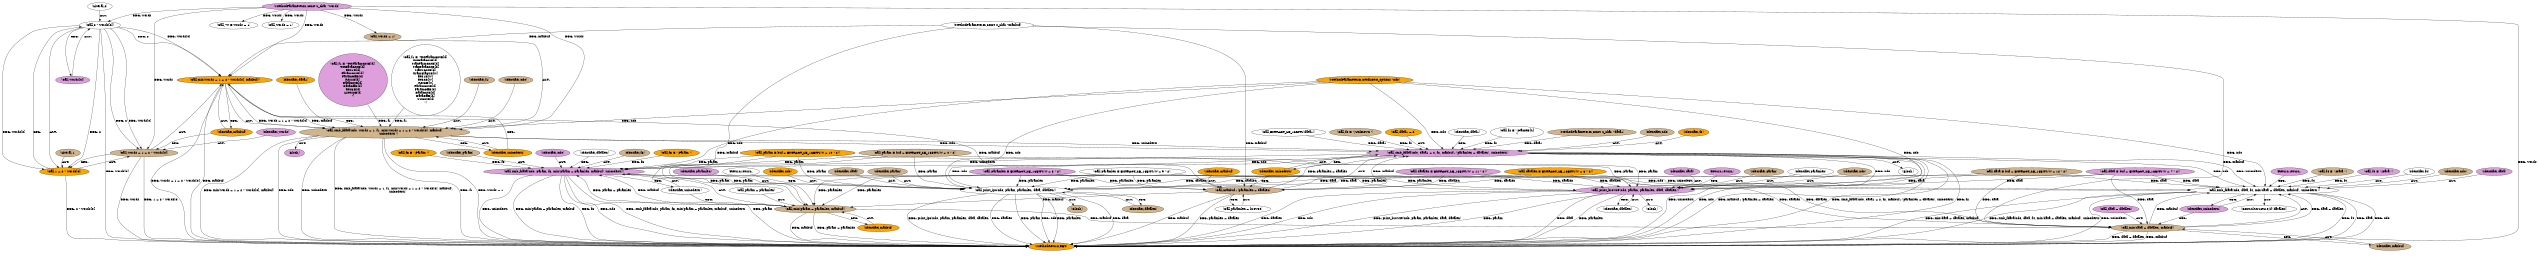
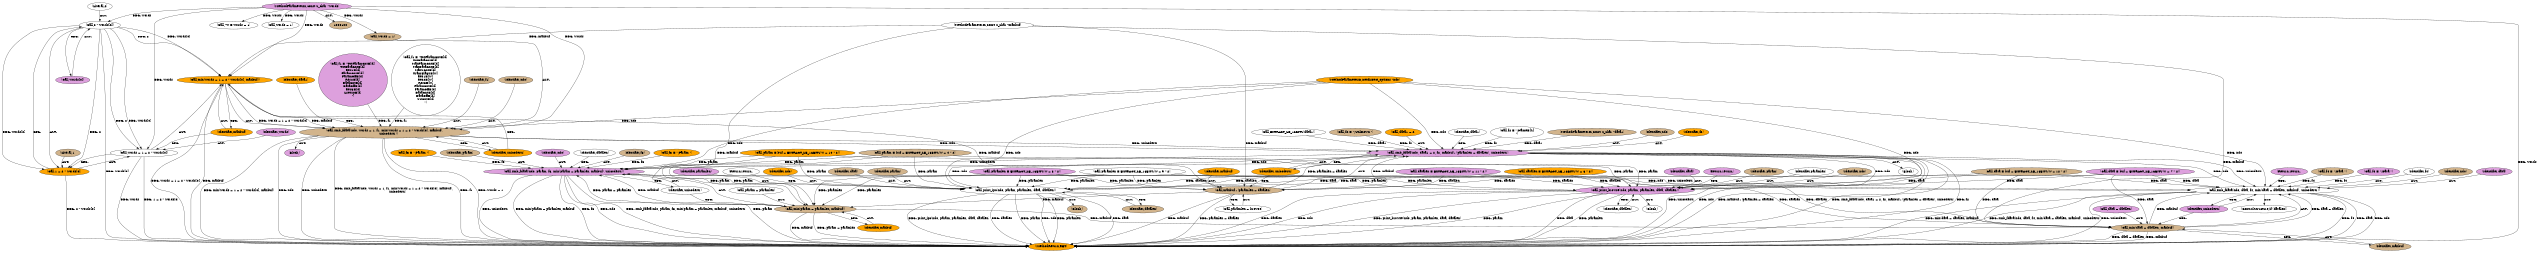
  digraph {
    node [fillcolor=tan style=filled]
    n1 [fillcolor=white label="(Call,2 * words[0])"]
    n2 [fillcolor=orange label="(Call,min(words + 1 + 2 * words[0], maxbuf))"]
-   n3 [label="(Call,words + 1 + 2 * words[0])"]
+   n3 [fillcolor=white label="(Call,words + 1 + 2 * words[0])"]
    n4 [fillcolor=orange label="(Call,1 + 2 * words[0])"]
    n5 [fillcolor=plum label="(Call,words[0])"]
    n6 [fillcolor=orange label="(MethodReturn,RET)"]
    n7 [label="(Call,smb_fdata(ndo, words + 1, f1, min(words + 1 + 2 * words[0], maxbuf),\n        unicodestr))"]
    n8 [label="(Call,maxbuf - (paramlen + datalen))"]
    n9 [fillcolor=orange label="(Identifier,maxbuf)"]
    n10 [fillcolor=plum label="(MethodParameterIn,const u_char *words)"]
    n11 [fillcolor=white label="(Call,*w = words + 1)"]
    n12 [fillcolor=white label="(Call,words + 1)"]
    n13 [label="(Call,words + 1)"]
+   1000100
    n15 [fillcolor=plum label="(Call,smb_fdata(ndo, data1 + 2, f2, maxbuf - (paramlen + datalen), unicodestr))"]
    n16 [fillcolor=orange label="(Identifier,unicodestr)"]
    n17 [fillcolor=plum label="(Block,)"]
    n18 [label="(Call,min(param + paramlen, maxbuf))"]
    n19 [fillcolor=white label="(Call,paramlen + browse)"]
    n20 [fillcolor=plum label="(Call,print_browse(ndo, param, paramlen, data, datalen))"]
    n21 [fillcolor=white label="(Call,print_ipc(ndo, param, paramlen, data, datalen))"]
    n22 [fillcolor=plum label="(Call,smb_fdata(ndo, param, f3, min(param + paramlen, maxbuf), unicodestr))"]
    n23 [fillcolor=white label="(Call,smb_fdata(ndo, data, f4, min(data + datalen, maxbuf), unicodestr))"]
    n24 [fillcolor=orange label="(Identifier,unicodestr)"]
    n25 [fillcolor=white label="(Block,)"]
    n26 [fillcolor=white label="(Block,)"]
    n27 [fillcolor=white label="(Identifier,datalen)"]
    n28 [label="(Identifier,datalen)"]
    n29 [label="(Block,)"]
    n30 [fillcolor=white label="(Identifier,unicodestr)"]
    n31 [fillcolor=plum label="(Identifier,unicodestr)"]
    n32 [fillcolor=white label="(ControlStructure,if (datalen))"]
    n33 [label="(Call,min(data + datalen, maxbuf))"]
    n34 [fillcolor=orange label="(Identifier,maxbuf)"]
    n35 [label="(Identifier,maxbuf)"]
    n36 [label="(Call,f4 = \"|Data \")"]
    n37 [label="(Identifier,ndo)"]
    n38 [fillcolor=orange label="(Identifier,f2)"]
    n39 [fillcolor=orange label="(Identifier,data1)"]
    n40 [fillcolor=plum label="(Identifier,ndo)"]
    n41 [fillcolor=plum label="(Return,return;)"]
    n42 [fillcolor=white label="(Call,paramlen = EXTRACT_LE_16BITS(w + 9 * 2))"]
    n43 [fillcolor=plum label="(Call,f1 = \"TotParamCnt=[d] \nTotDataCnt=[d] \nRes1=[d]\nParamCnt=[d] \nParamOff=[d] \nRes2=[d] \nDataCnt=[d] \nDataOff=[d] \nRes3=[d]\nLsetup=[d]\n\")"]
    n44 [label="(Identifier,param)"]
    n45 [fillcolor=white label="(Call,param + paramlen)"]
    n46 [label="(Identifier,param)"]
    n47 [label="(Identifier,data)"]
    n48 [fillcolor=white label="(Call,f1 = \"TotParamCnt=[d] \nTotDataCnt=[d] \nMaxParmCnt=[d] \nMaxDataCnt=[d]\nMaxSCnt=[d] \nTransFlags=[w] \nRes1=[w] \nRes2=[w] \nRes3=[w]\nParamCnt=[d] \nParamOff=[d] \nDataCnt=[d] \nDataOff=[d] \nSUCnt=[d]\n\")"]
    n49 [fillcolor=white label="(Call,EXTRACT_LE_16BITS(data1))"]
    n50 [fillcolor=orange label="(Call,param = buf + EXTRACT_LE_16BITS(w + 10 * 2))"]
    n51 [fillcolor=white label="(MethodParameterIn,const u_char *maxbuf)"]
    n52 [label="(Identifier,param)"]
    n53 [fillcolor=white label="(Identifier,datalen)"]
    n54 [fillcolor=plum label="(Call,paramlen = EXTRACT_LE_16BITS(w + 3 * 2))"]
    n55 [fillcolor=orange label="(Identifier,ndo)"]
    n56 [label="(Identifier,f1)"]
    n57 [fillcolor=plum label="(Identifier,words)"]
    n58 [label="(Call,f2 = \"|Unknown \")"]
    n59 [fillcolor=white label="(Identifier,paramlen)"]
    n60 [label="(Identifier,f3)"]
    n61 [fillcolor=plum label="(Call,f4 = \"|Data \")"]
    n62 [label="(Call,param = buf + EXTRACT_LE_16BITS(w + 4 * 2))"]
    n63 [fillcolor=plum label="(Call,data + datalen)"]
    n64 [fillcolor=orange label="(MethodParameterIn,netdissect_options *ndo)"]
    n65 [label="(Call,data = buf + EXTRACT_LE_16BITS(w + 12 * 2))"]
    n66 [fillcolor=white label="(Identifier,f4)"]
    n67 [label="(Identifier,ndo)"]
    n68 [fillcolor=orange label="(Call,datalen = EXTRACT_LE_16BITS(w + 6 * 2))"]
    n69 [fillcolor=orange label="(Call,data1 + 2)"]
    n70 [label="(Identifier,ndo)"]
    n71 [fillcolor=white label="(Identifier,data1)"]
    n72 [fillcolor=plum label="(Identifier,data)"]
    n73 [fillcolor=plum label="(Call,datalen = EXTRACT_LE_16BITS(w + 11 * 2))"]
    n74 [label="(Literal,1)"]
    n75 [fillcolor=orange label="(Call,f3 = \"|Param \")"]
    n76 [fillcolor=white label="(Call,f2 = \"|Name=[S]\n\")"]
    n77 [fillcolor=orange label="(Identifier,maxbuf)"]
    n78 [fillcolor=plum label="(Identifier,paramlen)"]
    n79 [fillcolor=white label="(Literal,2)"]
    n80 [label="(MethodParameterIn,const u_char *data1)"]
    n81 [fillcolor=plum label="(Return,return;)"]
    n82 [fillcolor=orange label="(Call,f3 = \"|Param \")"]
    n83 [fillcolor=plum label="(Call,data = buf + EXTRACT_LE_16BITS(w + 7 * 2))"]
    n84 [fillcolor=white label="(Return,return;)"]
    n85 [label="(Identifier,ndo)"]
    n86 [fillcolor=plum label="(Identifier,data)"]
    n1 -> n2 [label="DDG: words[0]"]
    n1 -> n2 [label="DDG: 2"]
    n1 -> n3 [label="DDG: words[0]"]
    n1 -> n3 [label="DDG: 2"]
    n1 -> n4 [label="AST: "]
    n1 -> n4 [label="DDG: 2"]
    n1 -> n4 [label="DDG: words[0]"]
    n1 -> n5 [label="CFG: "]
    n1 -> n6 [label="DDG: words[0]"]
    n2 -> n6 [label="DDG: maxbuf"]
    n2 -> n6 [label="DDG: words + 1 + 2 * words[0]"]
    n2 -> n7 [label="AST: "]
    n2 -> n7 [label="DDG: words + 1 + 2 * words[0]"]
    n2 -> n7 [label="DDG: maxbuf"]
    n2 -> n8 [label="DDG: maxbuf"]
    n2 -> n9 [label="CFG: "]
    n3 -> n2 [label="AST: "]
    n3 -> n4 [label="CFG: "]
    n3 -> n6 [label="DDG: words"]
    n3 -> n6 [label="DDG: 1 + 2 * words[0]"]
    n4 -> n1 [label="CFG: "]
    n4 -> n3 [label="AST: "]
    n4 -> n6 [label="DDG: 2 * words[0]"]
    n5 -> n1 [label="AST: "]
    n7 -> n6 [label="DDG: smb_fdata(ndo, words + 1, f1, min(words + 1 + 2 * words[0], maxbuf),\n        unicodestr)"]
    n7 -> n6 [label="DDG: words + 1"]
    n7 -> n6 [label="DDG: ndo"]
    n7 -> n6 [label="DDG: unicodestr"]
    n7 -> n6 [label="DDG: f1"]
    n7 -> n6 [label="DDG: min(words + 1 + 2 * words[0], maxbuf)"]
    n7 -> n15 [label="DDG: ndo"]
    n7 -> n15 [label="DDG: unicodestr"]
    n7 -> n16 [label="CFG: "]
    n7 -> n17 [label="AST: "]
    n8 -> n6 [label="DDG: paramlen + datalen"]
    n8 -> n6 [label="DDG: maxbuf"]
    n8 -> n15 [label="AST: "]
    n8 -> n15 [label="DDG: maxbuf"]
    n8 -> n15 [label="DDG: paramlen + datalen"]
    n8 -> n18 [label="DDG: maxbuf"]
    n8 -> n19 [label="CFG: "]
    n9 -> n2 [label="AST: "]
    n9 -> n3 [label="CFG: "]
    n10 -> n1 [label="DDG: words"]
    n10 -> n2 [label="DDG: words"]
    n10 -> n3 [label="DDG: words"]
    n10 -> n6 [label="DDG: words"]
    n10 -> n7 [label="DDG: words"]
    n10 -> n11 [label="DDG: words"]
    n10 -> n12 [label="DDG: words"]
    n10 -> n13 [label="DDG: words"]
+   n10 -> 1000100 [label="AST: "]
    n13 -> n7 [label="AST: "]
    n15 -> n6 [label="DDG: unicodestr"]
    n15 -> n6 [label="DDG: ndo"]
    n15 -> n6 [label="DDG: maxbuf - (paramlen + datalen)"]
    n15 -> n6 [label="DDG: smb_fdata(ndo, data1 + 2, f2, maxbuf - (paramlen + datalen), unicodestr)"]
    n15 -> n6 [label="DDG: f2"]
    n15 -> n20 [label="DDG: ndo"]
    n15 -> n21 [label="DDG: ndo"]
    n15 -> n22 [label="DDG: ndo"]
    n15 -> n22 [label="DDG: unicodestr"]
    n15 -> n23 [label="DDG: ndo"]
    n15 -> n23 [label="DDG: unicodestr"]
    n15 -> n24 [label="CFG: "]
    n15 -> n25 [label="AST: "]
    n16 -> n2 [label="CFG: "]
    n16 -> n7 [label="AST: "]
    n18 -> n6 [label="DDG: param + paramlen"]
    n18 -> n6 [label="DDG: maxbuf"]
    n18 -> n22 [label="AST: "]
    n18 -> n22 [label="DDG: param + paramlen"]
    n18 -> n22 [label="DDG: maxbuf"]
    n18 -> n33 [label="DDG: maxbuf"]
    n18 -> n34 [label="CFG: "]
    n19 -> n8 [label="AST: "]
    n20 -> n6 [label="DDG: data"]
    n20 -> n6 [label="DDG: paramlen"]
    n20 -> n6 [label="DDG: datalen"]
    n20 -> n6 [label="DDG: ndo"]
    n20 -> n6 [label="DDG: print_browse(ndo, param, paramlen, data, datalen)"]
    n20 -> n6 [label="DDG: param"]
    n20 -> n26 [label="AST: "]
    n20 -> n27 [label="CFG: "]
    n21 -> n6 [label="DDG: ndo"]
    n21 -> n6 [label="DDG: paramlen"]
    n21 -> n6 [label="DDG: data"]
    n21 -> n6 [label="DDG: datalen"]
    n21 -> n6 [label="DDG: print_ipc(ndo, param, paramlen, data, datalen)"]
    n21 -> n6 [label="DDG: param"]
    n21 -> n28 [label="CFG: "]
    n21 -> n29 [label="AST: "]
    n22 -> n6 [label="DDG: smb_fdata(ndo, param, f3, min(param + paramlen, maxbuf), unicodestr)"]
    n22 -> n6 [label="DDG: param"]
    n22 -> n6 [label="DDG: unicodestr"]
    n22 -> n6 [label="DDG: min(param + paramlen, maxbuf)"]
    n22 -> n6 [label="DDG: f3"]
    n22 -> n6 [label="DDG: ndo"]
    n22 -> n23 [label="DDG: ndo"]
    n22 -> n23 [label="DDG: unicodestr"]
    n22 -> n30 [label="CFG: "]
    n23 -> n6 [label="DDG: f4"]
    n23 -> n6 [label="DDG: data"]
    n23 -> n6 [label="DDG: ndo"]
    n23 -> n6 [label="DDG: min(data + datalen, maxbuf)"]
    n23 -> n6 [label="DDG: smb_fdata(ndo, data, f4, min(data + datalen, maxbuf), unicodestr)"]
    n23 -> n6 [label="DDG: unicodestr"]
    n23 -> n31 [label="CFG: "]
    n23 -> n32 [label="AST: "]
    n24 -> n8 [label="CFG: "]
    n24 -> n15 [label="AST: "]
    n27 -> n20 [label="AST: "]
    n28 -> n21 [label="AST: "]
    n30 -> n18 [label="CFG: "]
    n30 -> n22 [label="AST: "]
    n31 -> n23 [label="AST: "]
    n31 -> n33 [label="CFG: "]
    n33 -> n6 [label="DDG: data + datalen"]
    n33 -> n6 [label="DDG: maxbuf"]
    n33 -> n23 [label="AST: "]
    n33 -> n23 [label="DDG: data + datalen"]
    n33 -> n23 [label="DDG: maxbuf"]
    n33 -> n35 [label="CFG: "]
    n34 -> n18 [label="AST: "]
    n35 -> n33 [label="AST: "]
    n36 -> n23 [label="DDG: f4"]
    n37 -> n15 [label="AST: "]
    n38 -> n15 [label="AST: "]
    n39 -> n7 [label="CFG: "]
    n40 -> n22 [label="AST: "]
    n41 -> n20 [label="CFG: "]
    n42 -> n8 [label="DDG: paramlen"]
    n42 -> n18 [label="DDG: paramlen"]
    n42 -> n20 [label="DDG: paramlen"]
    n42 -> n21 [label="DDG: paramlen"]
    n43 -> n7 [label="DDG: f1"]
    n44 -> n20 [label="AST: "]
    n45 -> n18 [label="AST: "]
    n46 -> n22 [label="AST: "]
    n47 -> n21 [label="AST: "]
    n48 -> n7 [label="DDG: f1"]
    n49 -> n15 [label="DDG: data1"]
    n50 -> n18 [label="DDG: param"]
    n50 -> n20 [label="DDG: param"]
    n50 -> n21 [label="DDG: param"]
    n50 -> n22 [label="DDG: param"]
    n51 -> n2 [label="DDG: maxbuf"]
    n51 -> n8 [label="DDG: maxbuf"]
    n51 -> n18 [label="DDG: maxbuf"]
    n51 -> n33 [label="DDG: maxbuf"]
    n52 -> n21 [label="AST: "]
    n53 -> n22 [label="CFG: "]
    n54 -> n8 [label="DDG: paramlen"]
    n54 -> n18 [label="DDG: paramlen"]
    n54 -> n20 [label="DDG: paramlen"]
    n54 -> n21 [label="DDG: paramlen"]
    n55 -> n21 [label="AST: "]
    n56 -> n7 [label="AST: "]
    n57 -> n3 [label="AST: "]
    n58 -> n15 [label="DDG: f2"]
    n59 -> n20 [label="AST: "]
    n60 -> n22 [label="AST: "]
    n61 -> n23 [label="DDG: f4"]
    n62 -> n18 [label="DDG: param"]
    n62 -> n20 [label="DDG: param"]
    n62 -> n21 [label="DDG: param"]
    n62 -> n22 [label="DDG: param"]
    n63 -> n33 [label="AST: "]
    n64 -> n7 [label="DDG: ndo"]
    n64 -> n15 [label="DDG: ndo"]
    n64 -> n20 [label="DDG: ndo"]
    n64 -> n21 [label="DDG: ndo"]
    n64 -> n22 [label="DDG: ndo"]
    n64 -> n23 [label="DDG: ndo"]
    n65 -> n20 [label="DDG: data"]
    n65 -> n21 [label="DDG: data"]
    n65 -> n23 [label="DDG: data"]
    n65 -> n33 [label="DDG: data"]
    n66 -> n23 [label="AST: "]
    n67 -> n7 [label="AST: "]
    n68 -> n8 [label="DDG: datalen"]
    n68 -> n20 [label="DDG: datalen"]
    n68 -> n21 [label="DDG: datalen"]
    n68 -> n33 [label="DDG: datalen"]
    n69 -> n15 [label="AST: "]
    n70 -> n23 [label="AST: "]
    n71 -> n15 [label="CFG: "]
    n72 -> n23 [label="AST: "]
    n73 -> n8 [label="DDG: datalen"]
    n73 -> n20 [label="DDG: datalen"]
    n73 -> n21 [label="DDG: datalen"]
    n73 -> n33 [label="DDG: datalen"]
    n74 -> n4 [label="AST: "]
    n75 -> n22 [label="DDG: f3"]
    n76 -> n15 [label="DDG: f2"]
    n77 -> n8 [label="AST: "]
    n78 -> n21 [label="AST: "]
    n79 -> n1 [label="AST: "]
    n80 -> n15 [label="DDG: data1"]
    n81 -> n23 [label="CFG: "]
    n82 -> n22 [label="DDG: f3"]
    n83 -> n20 [label="DDG: data"]
    n83 -> n21 [label="DDG: data"]
    n83 -> n23 [label="DDG: data"]
    n83 -> n33 [label="DDG: data"]
    n84 -> n21 [label="CFG: "]
    n85 -> n20 [label="AST: "]
    n86 -> n20 [label="AST: "]
  }
